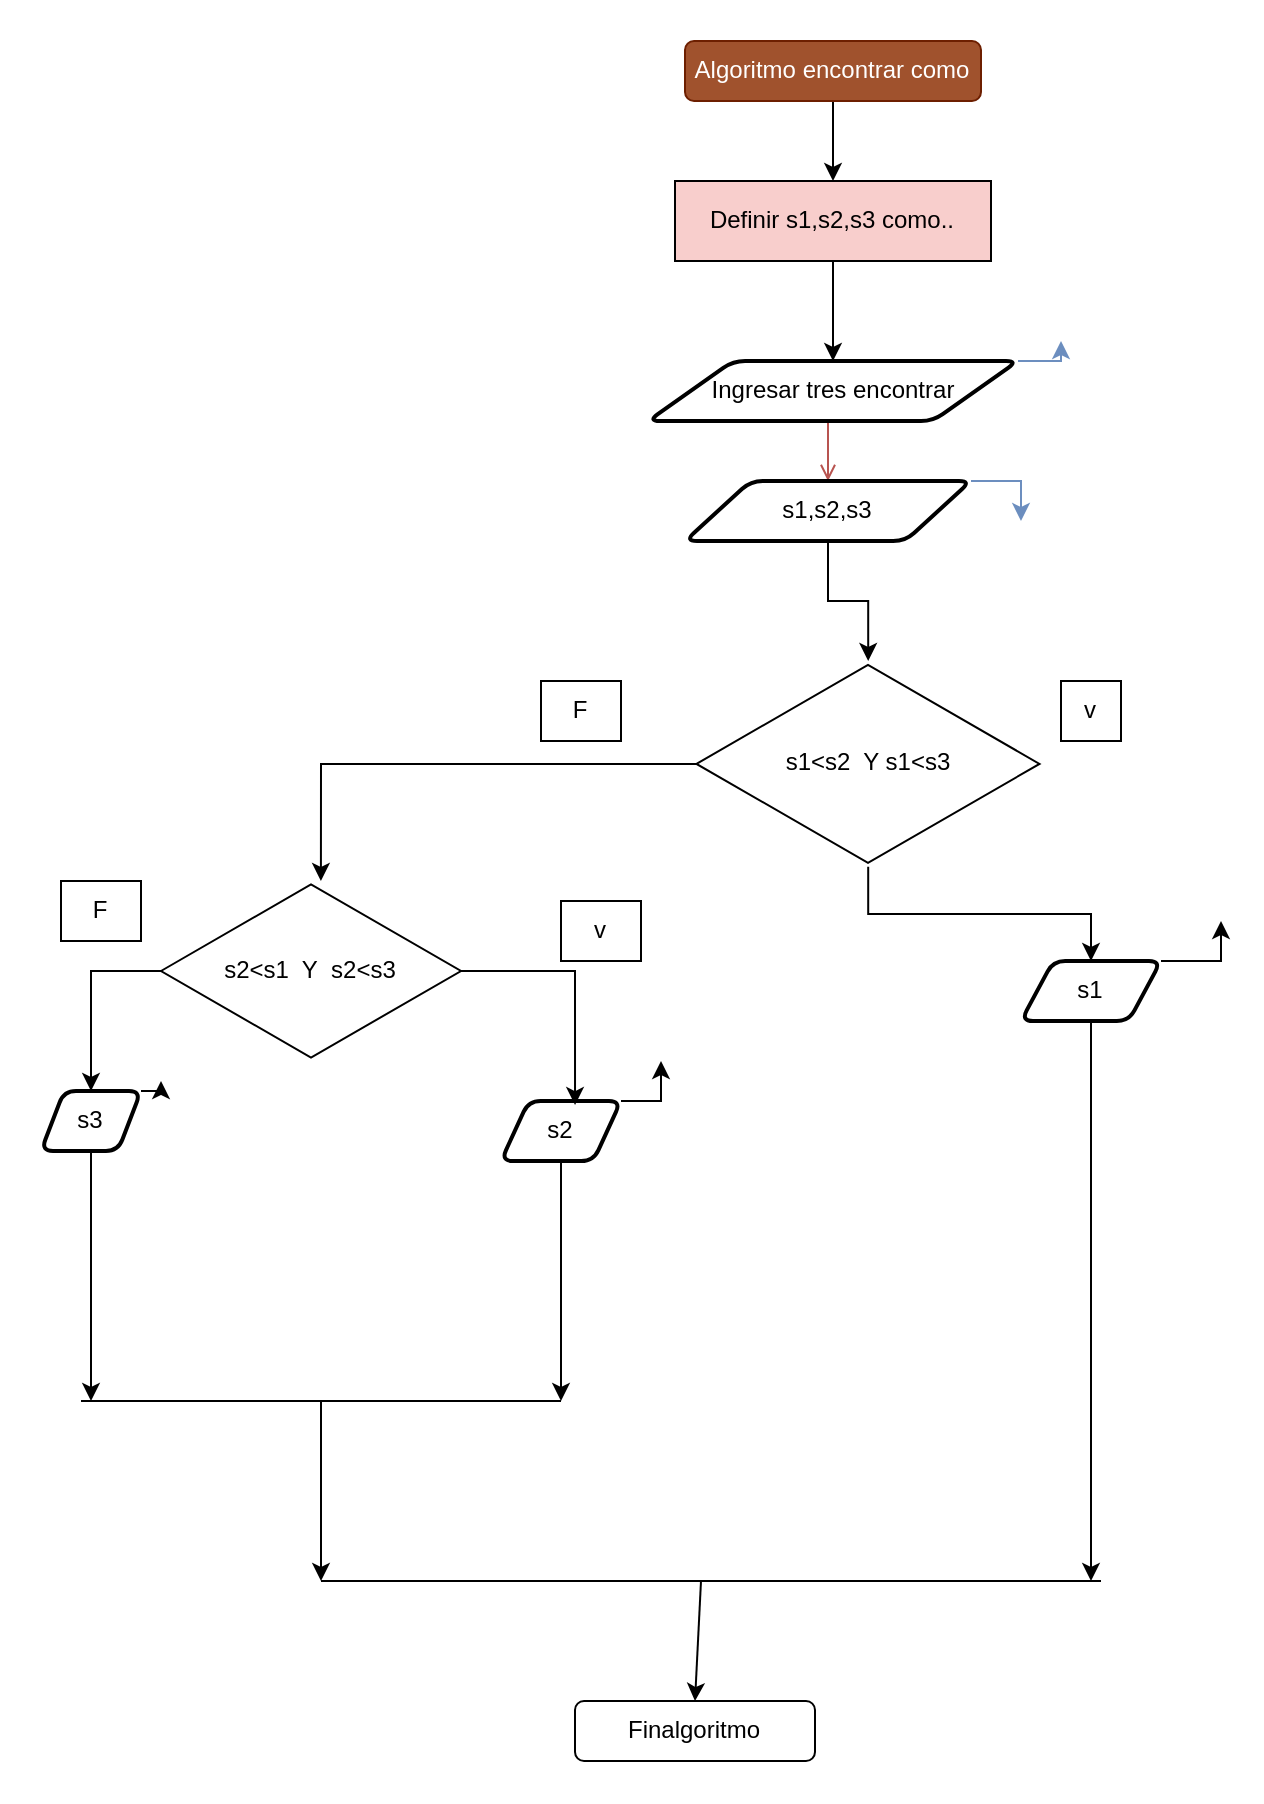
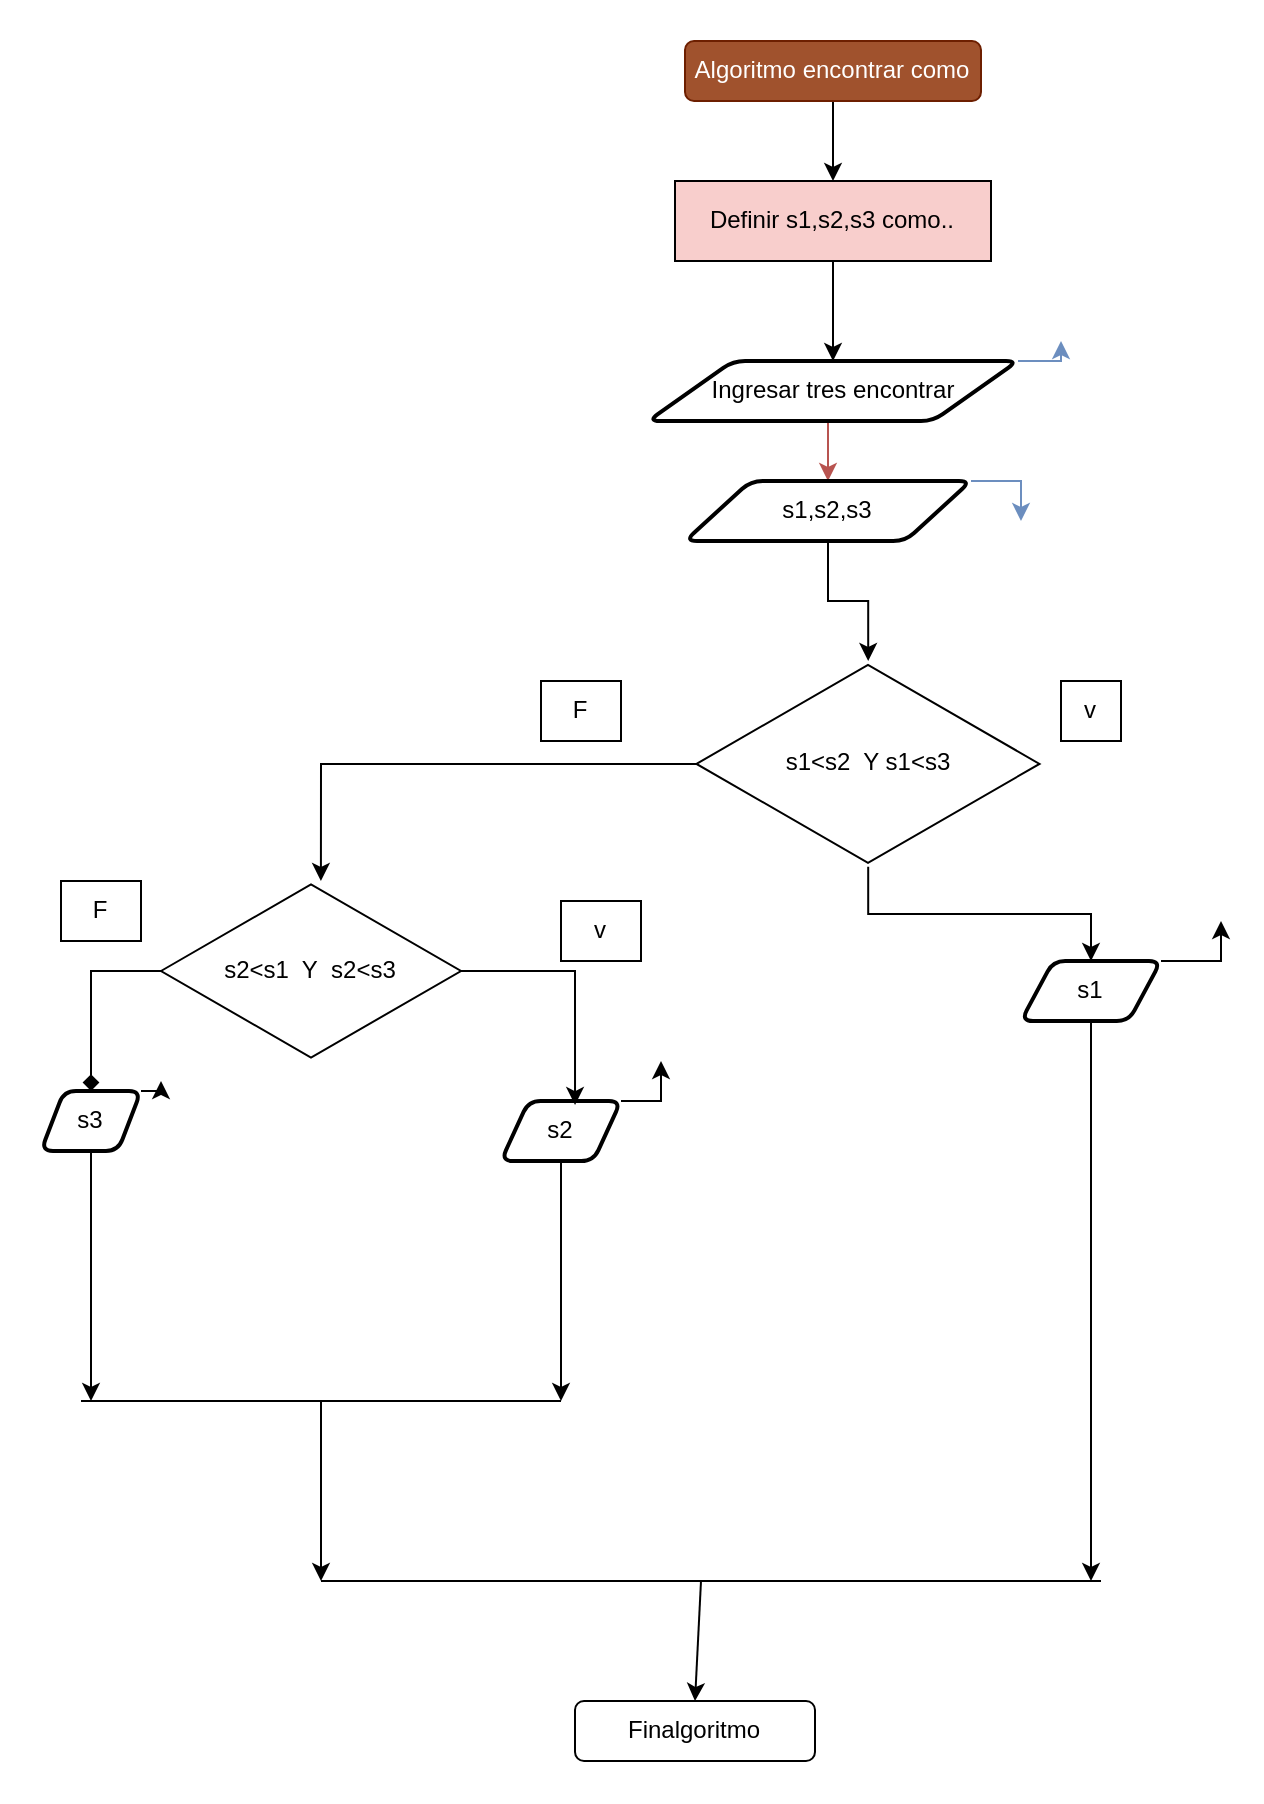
  <mxCell id="0" />
  <mxCell id="1" parent="0" />
  <mxCell id="2" style="edgeStyle=orthogonalEdgeStyle;rounded=0;orthogonalLoop=1;jettySize=auto;html=1;exitX=0.5;exitY=1;exitDx=0;exitDy=0;entryX=0.5;entryY=0;entryDx=0;entryDy=0;" edge="1" parent="1" source="3" target="5"><mxGeometry relative="1" as="geometry" /></mxCell>
  <mxCell id="3" value="Algoritmo encontrar como" style="rounded=1;whiteSpace=wrap;html=1;fillColor=#a0522d;fontColor=#ffffff;strokeColor=#6D1F00;" parent="1" vertex="1"><mxGeometry x="342" y="20" width="148" height="30" as="geometry" /></mxCell>
  <mxCell id="4" style="edgeStyle=orthogonalEdgeStyle;rounded=0;orthogonalLoop=1;jettySize=auto;html=1;exitX=0.5;exitY=1;exitDx=0;exitDy=0;entryX=0.5;entryY=0;entryDx=0;entryDy=0;" edge="1" parent="1" source="5" target="8"><mxGeometry relative="1" as="geometry" /></mxCell>
  <mxCell id="5" value="Definir s1,s2,s3 como.." style="rounded=0;whiteSpace=wrap;html=1;fillColor=#f8cecc;" vertex="1" parent="1"><mxGeometry x="337" y="90" width="158" height="40" as="geometry" /></mxCell>
  <mxCell id="6" style="edgeStyle=orthogonalEdgeStyle;rounded=0;orthogonalLoop=1;jettySize=auto;html=1;exitX=1;exitY=0;exitDx=0;exitDy=0;fillColor=#dae8fc;strokeColor=#6c8ebf;" edge="1" parent="1" source="8"><mxGeometry relative="1" as="geometry"><mxPoint x="530" y="170" as="targetPoint" /></mxGeometry></mxCell>
- <mxCell id="7" style="edgeStyle=orthogonalEdgeStyle;rounded=0;orthogonalLoop=1;jettySize=auto;html=1;exitX=0.5;exitY=1;exitDx=0;exitDy=0;entryX=0.5;entryY=0;entryDx=0;entryDy=0;fillColor=#f8cecc;strokeColor=#b85450;endArrow=open;" edge="1" parent="1" source="8" target="11"><mxGeometry relative="1" as="geometry" /></mxCell>
+ <mxCell id="7" style="edgeStyle=orthogonalEdgeStyle;rounded=0;orthogonalLoop=1;jettySize=auto;html=1;exitX=0.5;exitY=1;exitDx=0;exitDy=0;entryX=0.5;entryY=0;entryDx=0;entryDy=0;fillColor=#f8cecc;strokeColor=#b85450;" edge="1" parent="1" source="8" target="11"><mxGeometry relative="1" as="geometry" /></mxCell>
  <mxCell id="8" value="Ingresar tres encontrar" style="shape=parallelogram;html=1;strokeWidth=2;perimeter=parallelogramPerimeter;whiteSpace=wrap;rounded=1;arcSize=12;size=0.23;" vertex="1" parent="1"><mxGeometry x="323.5" y="180" width="185" height="30" as="geometry" /></mxCell>
  <mxCell id="9" style="edgeStyle=orthogonalEdgeStyle;rounded=0;orthogonalLoop=1;jettySize=auto;html=1;exitX=1;exitY=0;exitDx=0;exitDy=0;fillColor=#dae8fc;strokeColor=#6c8ebf;" edge="1" parent="1" source="11"><mxGeometry relative="1" as="geometry"><mxPoint x="510" y="260" as="targetPoint" /></mxGeometry></mxCell>
  <mxCell id="10" style="edgeStyle=orthogonalEdgeStyle;rounded=0;orthogonalLoop=1;jettySize=auto;html=1;exitX=0.5;exitY=1;exitDx=0;exitDy=0;" edge="1" parent="1" source="11" target="13"><mxGeometry relative="1" as="geometry" /></mxCell>
  <mxCell id="11" value="s1,s2,s3" style="shape=parallelogram;html=1;strokeWidth=2;perimeter=parallelogramPerimeter;whiteSpace=wrap;rounded=1;arcSize=12;size=0.23;" vertex="1" parent="1"><mxGeometry x="342" y="240" width="143" height="30" as="geometry" /></mxCell>
  <mxCell id="12" style="edgeStyle=orthogonalEdgeStyle;rounded=0;orthogonalLoop=1;jettySize=auto;html=1;entryX=0.5;entryY=0;entryDx=0;entryDy=0;" edge="1" parent="1" source="13" target="18"><mxGeometry relative="1" as="geometry" /></mxCell>
  <mxCell id="13" value="s1&amp;lt;s2&amp;nbsp; Y s1&amp;lt;s3" style="html=1;whiteSpace=wrap;aspect=fixed;shape=isoRectangle;" vertex="1" parent="1"><mxGeometry x="347.75" y="330" width="171.5" height="102.9" as="geometry" /></mxCell>
- <mxCell id="14" style="edgeStyle=orthogonalEdgeStyle;rounded=0;orthogonalLoop=1;jettySize=auto;html=1;entryX=0.5;entryY=0;entryDx=0;entryDy=0;" edge="1" parent="1" source="15" target="21"><mxGeometry relative="1" as="geometry" /></mxCell>
+ <mxCell id="14" style="edgeStyle=orthogonalEdgeStyle;rounded=0;orthogonalLoop=1;jettySize=auto;html=1;entryX=0.5;entryY=0;entryDx=0;entryDy=0;endArrow=diamond;" edge="1" parent="1" source="15" target="21"><mxGeometry relative="1" as="geometry" /></mxCell>
  <mxCell id="15" value="s2&amp;lt;s1&amp;nbsp; Y&amp;nbsp; s2&amp;lt;s3" style="html=1;whiteSpace=wrap;aspect=fixed;shape=isoRectangle;" vertex="1" parent="1"><mxGeometry x="80" y="440" width="150" height="90" as="geometry" /></mxCell>
  <mxCell id="16" style="edgeStyle=orthogonalEdgeStyle;rounded=0;orthogonalLoop=1;jettySize=auto;html=1;exitX=0.5;exitY=1;exitDx=0;exitDy=0;" edge="1" parent="1" source="18"><mxGeometry relative="1" as="geometry"><mxPoint x="545" y="790" as="targetPoint" /></mxGeometry></mxCell>
  <mxCell id="17" style="edgeStyle=orthogonalEdgeStyle;rounded=0;orthogonalLoop=1;jettySize=auto;html=1;exitX=1;exitY=0;exitDx=0;exitDy=0;" edge="1" parent="1" source="18"><mxGeometry relative="1" as="geometry"><mxPoint x="610" y="460" as="targetPoint" /></mxGeometry></mxCell>
  <mxCell id="18" value="s1" style="shape=parallelogram;html=1;strokeWidth=2;perimeter=parallelogramPerimeter;whiteSpace=wrap;rounded=1;arcSize=12;size=0.23;" vertex="1" parent="1"><mxGeometry x="510" y="480" width="70" height="30" as="geometry" /></mxCell>
  <mxCell id="19" style="edgeStyle=orthogonalEdgeStyle;rounded=0;orthogonalLoop=1;jettySize=auto;html=1;exitX=0.5;exitY=1;exitDx=0;exitDy=0;" edge="1" parent="1" source="21"><mxGeometry relative="1" as="geometry"><mxPoint x="45" y="700" as="targetPoint" /></mxGeometry></mxCell>
  <mxCell id="20" style="edgeStyle=orthogonalEdgeStyle;rounded=0;orthogonalLoop=1;jettySize=auto;html=1;exitX=1;exitY=0;exitDx=0;exitDy=0;" edge="1" parent="1" source="21"><mxGeometry relative="1" as="geometry"><mxPoint x="80" y="540" as="targetPoint" /></mxGeometry></mxCell>
  <mxCell id="21" value="s3" style="shape=parallelogram;html=1;strokeWidth=2;perimeter=parallelogramPerimeter;whiteSpace=wrap;rounded=1;arcSize=12;size=0.23;" vertex="1" parent="1"><mxGeometry x="20" y="545" width="50" height="30" as="geometry" /></mxCell>
  <mxCell id="22" style="edgeStyle=orthogonalEdgeStyle;rounded=0;orthogonalLoop=1;jettySize=auto;html=1;" edge="1" parent="1" source="24"><mxGeometry relative="1" as="geometry"><mxPoint x="280" y="700" as="targetPoint" /></mxGeometry></mxCell>
  <mxCell id="23" style="edgeStyle=orthogonalEdgeStyle;rounded=0;orthogonalLoop=1;jettySize=auto;html=1;exitX=1;exitY=0;exitDx=0;exitDy=0;" edge="1" parent="1" source="24"><mxGeometry relative="1" as="geometry"><mxPoint x="330" y="530" as="targetPoint" /></mxGeometry></mxCell>
  <mxCell id="24" value="s2" style="shape=parallelogram;html=1;strokeWidth=2;perimeter=parallelogramPerimeter;whiteSpace=wrap;rounded=1;arcSize=12;size=0.23;" vertex="1" parent="1"><mxGeometry x="250" y="550" width="60" height="30" as="geometry" /></mxCell>
  <mxCell id="25" style="edgeStyle=orthogonalEdgeStyle;rounded=0;orthogonalLoop=1;jettySize=auto;html=1;entryX=0.533;entryY=0;entryDx=0;entryDy=0;entryPerimeter=0;" edge="1" parent="1" source="13" target="15"><mxGeometry relative="1" as="geometry" /></mxCell>
  <mxCell id="26" style="edgeStyle=orthogonalEdgeStyle;rounded=0;orthogonalLoop=1;jettySize=auto;html=1;entryX=0.617;entryY=0.067;entryDx=0;entryDy=0;entryPerimeter=0;" edge="1" parent="1" source="15" target="24"><mxGeometry relative="1" as="geometry" /></mxCell>
  <mxCell id="27" value="Finalgoritmo" style="rounded=1;whiteSpace=wrap;html=1;" vertex="1" parent="1"><mxGeometry x="287" y="850" width="120" height="30" as="geometry" /></mxCell>
  <mxCell id="28" value="" style="endArrow=none;html=1;rounded=0;" edge="1" parent="1"><mxGeometry width="50" height="50" relative="1" as="geometry"><mxPoint x="40" y="700" as="sourcePoint" /><mxPoint x="280" y="700" as="targetPoint" /></mxGeometry></mxCell>
  <mxCell id="29" value="" style="endArrow=classic;html=1;rounded=0;" edge="1" parent="1"><mxGeometry width="50" height="50" relative="1" as="geometry"><mxPoint x="160" y="700" as="sourcePoint" /><mxPoint x="160" y="790" as="targetPoint" /></mxGeometry></mxCell>
  <mxCell id="30" value="" style="endArrow=none;html=1;rounded=0;" edge="1" parent="1"><mxGeometry width="50" height="50" relative="1" as="geometry"><mxPoint x="160" y="790" as="sourcePoint" /><mxPoint x="550" y="790" as="targetPoint" /><Array as="points"><mxPoint x="350" y="790" /></Array></mxGeometry></mxCell>
  <mxCell id="31" value="" style="endArrow=classic;html=1;rounded=0;entryX=0.5;entryY=0;entryDx=0;entryDy=0;" edge="1" parent="1" target="27"><mxGeometry width="50" height="50" relative="1" as="geometry"><mxPoint x="350" y="790" as="sourcePoint" /><mxPoint x="430" y="630" as="targetPoint" /></mxGeometry></mxCell>
  <mxCell id="32" value="F" style="rounded=0;whiteSpace=wrap;html=1;" vertex="1" parent="1"><mxGeometry x="270" y="340" width="40" height="30" as="geometry" /></mxCell>
  <mxCell id="33" value="v" style="rounded=0;whiteSpace=wrap;html=1;" vertex="1" parent="1"><mxGeometry x="530" y="340" width="30" height="30" as="geometry" /></mxCell>
  <mxCell id="34" value="F" style="rounded=0;whiteSpace=wrap;html=1;" vertex="1" parent="1"><mxGeometry x="30" y="440" width="40" height="30" as="geometry" /></mxCell>
  <mxCell id="35" value="v" style="rounded=0;whiteSpace=wrap;html=1;" vertex="1" parent="1"><mxGeometry x="280" y="450" width="40" height="30" as="geometry" /></mxCell>
